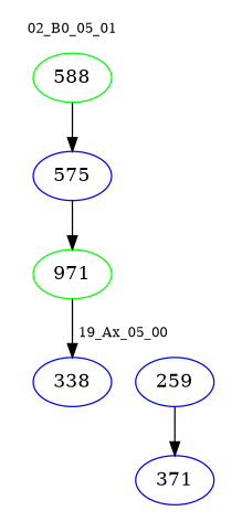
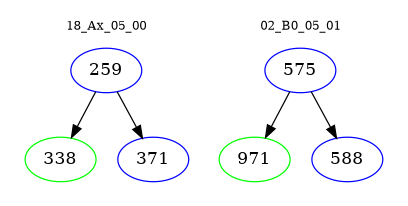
  digraph {
    node [color=blue]
    edge [color=black]
    n1 [label=259]
-   n2 [label=338]
+   n2 [color=green label=338]
    n3 [label=371]
    n4 [label=575]
    n5 [color=green label=971]
-   n6 [color=green label=588]
+   n6 [label=588]
    subgraph cluster_1 {
      color=white
      fontsize=10
-     label="19_Ax_05_00"
+     label="18_Ax_05_00"
      n1
      n2
      n3
    }
    subgraph cluster_2 {
      color=white
      fontsize=10
      label="02_B0_05_01"
      n4
      n5
      n6
    }
-   n5 -> n2
+   n1 -> n2
    n1 -> n3
    n4 -> n5
-   n6 -> n4
+   n4 -> n6
  }
